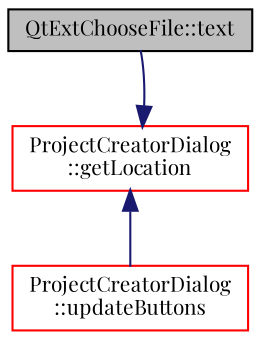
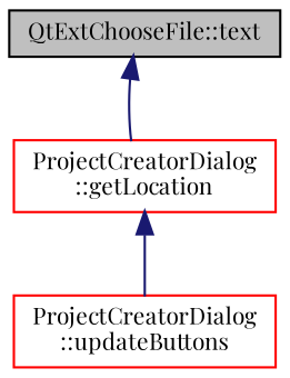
  digraph {
    fontname="Playfair Display"
    rankdir=TB
    node [color=red fillcolor=white fontname="Playfair Display" fontsize=10 shape=record style=filled]
    edge [color=midnightblue dir=back fontname="Playfair Display" fontsize=10 labelfontname=Helvetica labelfontsize=10 style=solid]
    n1 [color=black fillcolor=grey75 fontcolor=black height=0.2 label="QtExtChooseFile::text" width=0.4]
    n2 [height=0.2 label="ProjectCreatorDialog\l::getLocation" width=0.4]
    n3 [height=0.2 label="ProjectCreatorDialog\l::updateButtons" width=0.4]
-   n2 -> n1
+   n1 -> n2
    n2 -> n3
  }
